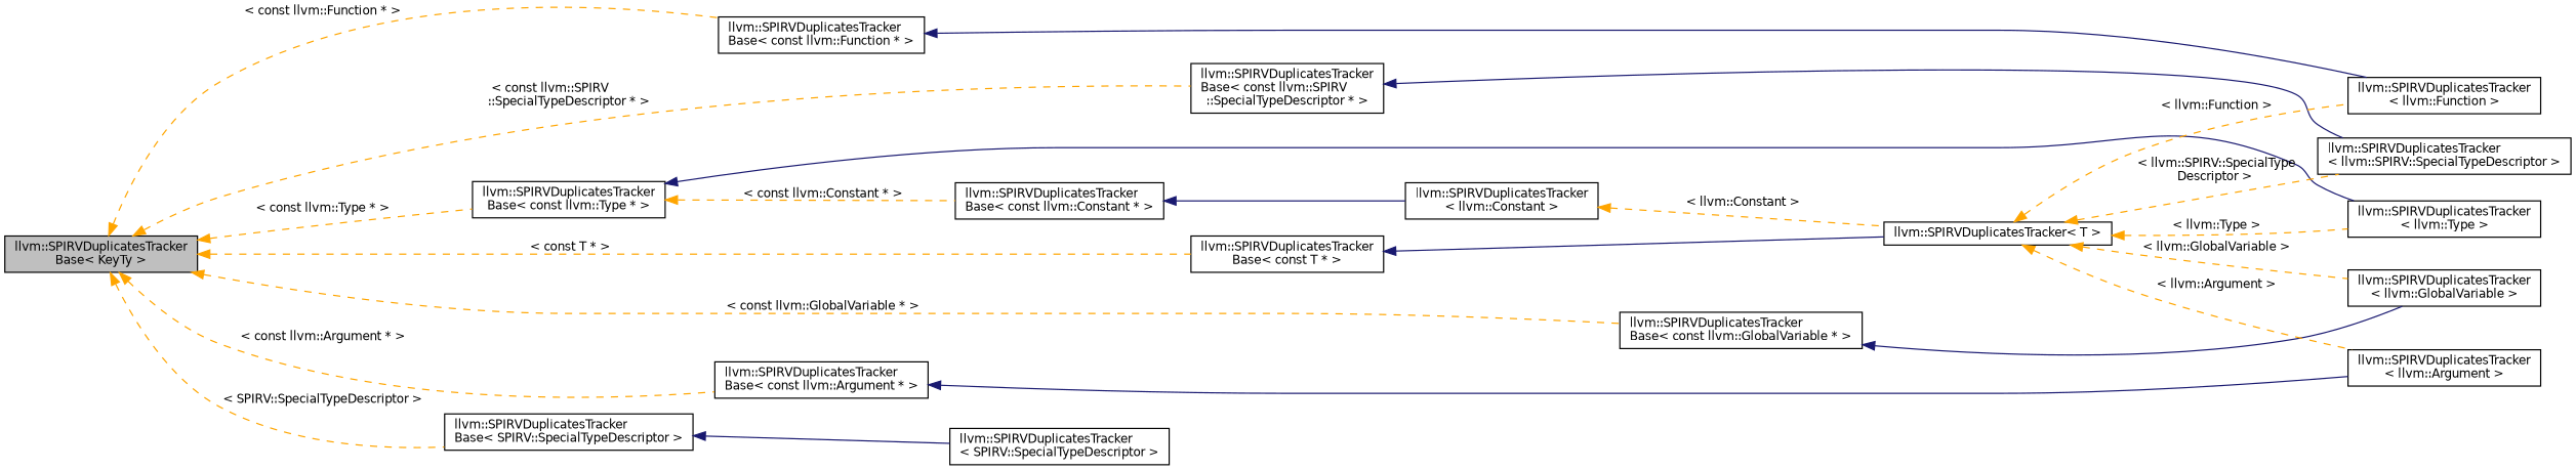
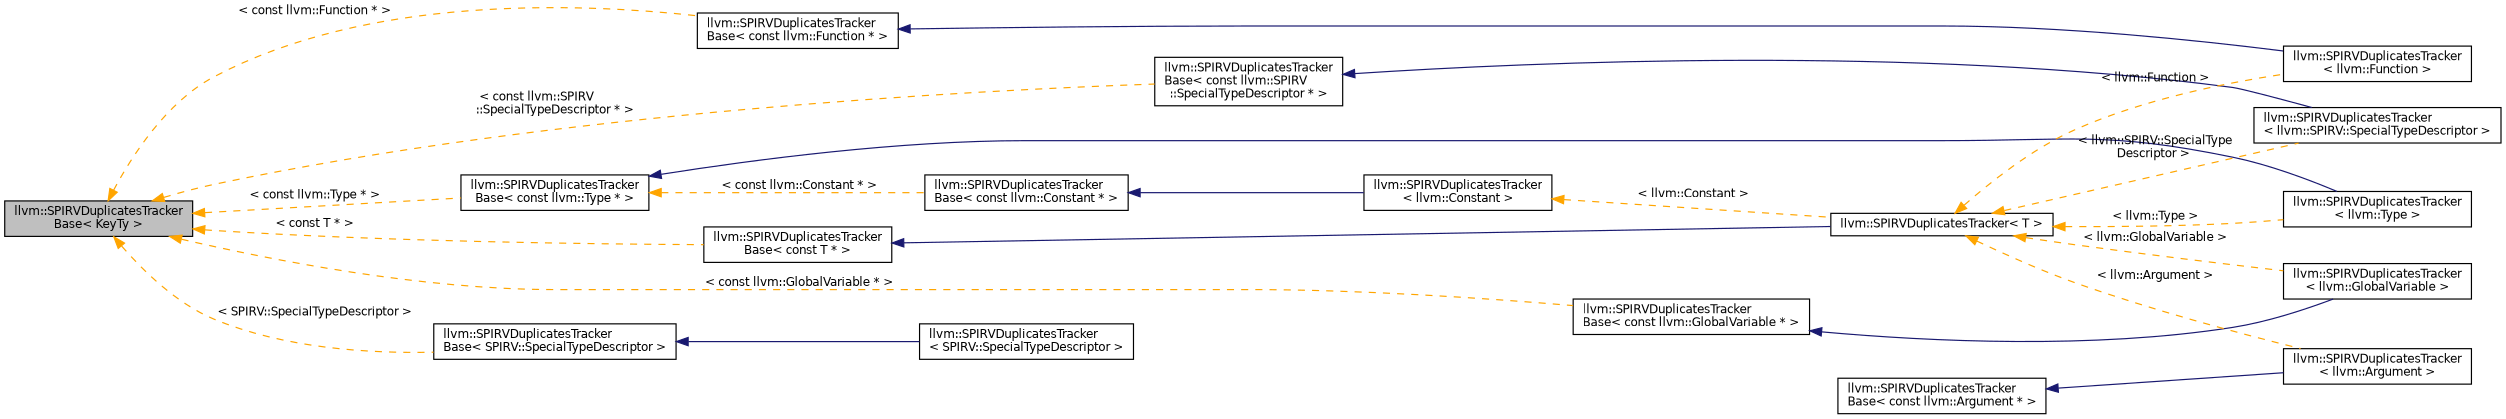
  digraph {
    rankdir=LR
    node [color=black fontname=Helvetica fontsize=10 shape=record]
    edge [color=orange dir=back fontname=Helvetica fontsize=10 labelfontname=Helvetica labelfontsize=10 style=dashed]
    n1 [fillcolor=grey75 fontcolor=black height=0.2 label="llvm::SPIRVDuplicatesTracker\lBase\< KeyTy \>" style=filled width=0.4]
    n2 [height=0.2 label="llvm::SPIRVDuplicatesTracker\lBase\< const llvm::Function * \>" width=0.4]
    n3 [height=0.2 label="llvm::SPIRVDuplicatesTracker\lBase\< const llvm::SPIRV\l::SpecialTypeDescriptor * \>" width=0.4]
    n4 [height=0.2 label="llvm::SPIRVDuplicatesTracker\lBase\< const llvm::GlobalVariable * \>" width=0.4]
    n5 [height=0.2 label="llvm::SPIRVDuplicatesTracker\lBase\< const T * \>" width=0.4]
    n6 [height=0.2 label="llvm::SPIRVDuplicatesTracker\lBase\< const llvm::Argument * \>" width=0.4]
    n7 [height=0.2 label="llvm::SPIRVDuplicatesTracker\lBase\< SPIRV::SpecialTypeDescriptor \>" width=0.4]
    n8 [height=0.2 label="llvm::SPIRVDuplicatesTracker\lBase\< const llvm::Type * \>" width=0.4]
    n9 [height=0.2 label="llvm::SPIRVDuplicatesTracker\l\< llvm::Function \>" width=0.4]
    n10 [height=0.2 label="llvm::SPIRVDuplicatesTracker\l\< llvm::SPIRV::SpecialTypeDescriptor \>" width=0.4]
    n11 [height=0.2 label="llvm::SPIRVDuplicatesTracker\l\< llvm::GlobalVariable \>" width=0.4]
    n12 [height=0.2 label="llvm::SPIRVDuplicatesTracker\< T \>" width=0.4]
    n13 [height=0.2 label="llvm::SPIRVDuplicatesTracker\l\< llvm::Argument \>" width=0.4]
    n14 [height=0.2 label="llvm::SPIRVDuplicatesTracker\l\< SPIRV::SpecialTypeDescriptor \>" width=0.4]
    n15 [height=0.2 label="llvm::SPIRVDuplicatesTracker\lBase\< const llvm::Constant * \>" width=0.4]
    n16 [height=0.2 label="llvm::SPIRVDuplicatesTracker\l\< llvm::Constant \>" width=0.4]
    n17 [height=0.2 label="llvm::SPIRVDuplicatesTracker\l\< llvm::Type \>" width=0.4]
    n1 -> n2 [label=" \< const llvm::Function * \>"]
    n1 -> n3 [label=" \< const llvm::SPIRV\l::SpecialTypeDescriptor * \>"]
    n1 -> n4 [label=" \< const llvm::GlobalVariable * \>"]
    n1 -> n5 [label=" \< const T * \>"]
-   n1 -> n6 [label=" \< const llvm::Argument * \>"]
    n1 -> n7 [label=" \< SPIRV::SpecialTypeDescriptor \>"]
    n1 -> n8 [label=" \< const llvm::Type * \>"]
    n2 -> n9 [color=midnightblue style=solid]
    n3 -> n10 [color=midnightblue style=solid]
    n4 -> n11 [color=midnightblue style=solid]
    n5 -> n12 [color=midnightblue style=solid]
    n6 -> n13 [color=midnightblue style=solid]
    n7 -> n14 [color=midnightblue style=solid]
    n8 -> n15 [label=" \< const llvm::Constant * \>"]
    n8 -> n17 [color=midnightblue style=solid]
    n12 -> n9 [label=" \< llvm::Function \>"]
    n12 -> n10 [label=" \< llvm::SPIRV::SpecialType\lDescriptor \>"]
    n12 -> n11 [label=" \< llvm::GlobalVariable \>"]
    n12 -> n13 [label=" \< llvm::Argument \>"]
    n12 -> n17 [label=" \< llvm::Type \>"]
    n15 -> n16 [color=midnightblue style=solid]
    n16 -> n12 [label=" \< llvm::Constant \>"]
  }
